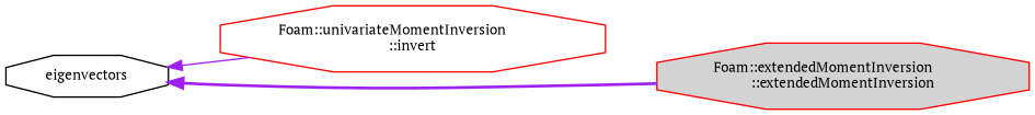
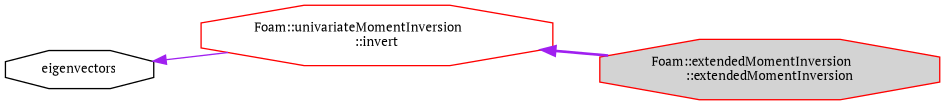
  digraph {
    fontname="PT Serif"
    rankdir=LR
    node [color=red fillcolor=white fontname="PT Serif" fontsize=10 shape=octagon style=filled]
    edge [color=purple dir=back fontname="PT Serif" fontsize=10 labelfontname=Helvetica labelfontsize=10]
    n1 [color=black fontcolor=black height=0.2 label=eigenvectors width=0.4]
    n2 [height=0.2 label="Foam::univariateMomentInversion\l::invert" width=0.4]
    n3 [fillcolor=lightgrey height=0.2 label="Foam::extendedMomentInversion\l::extendedMomentInversion" width=0.4]
    n1 -> n2 [style=solid]
-   n1 -> n3 [style=bold]
+   n2 -> n3 [style=bold]
  }
